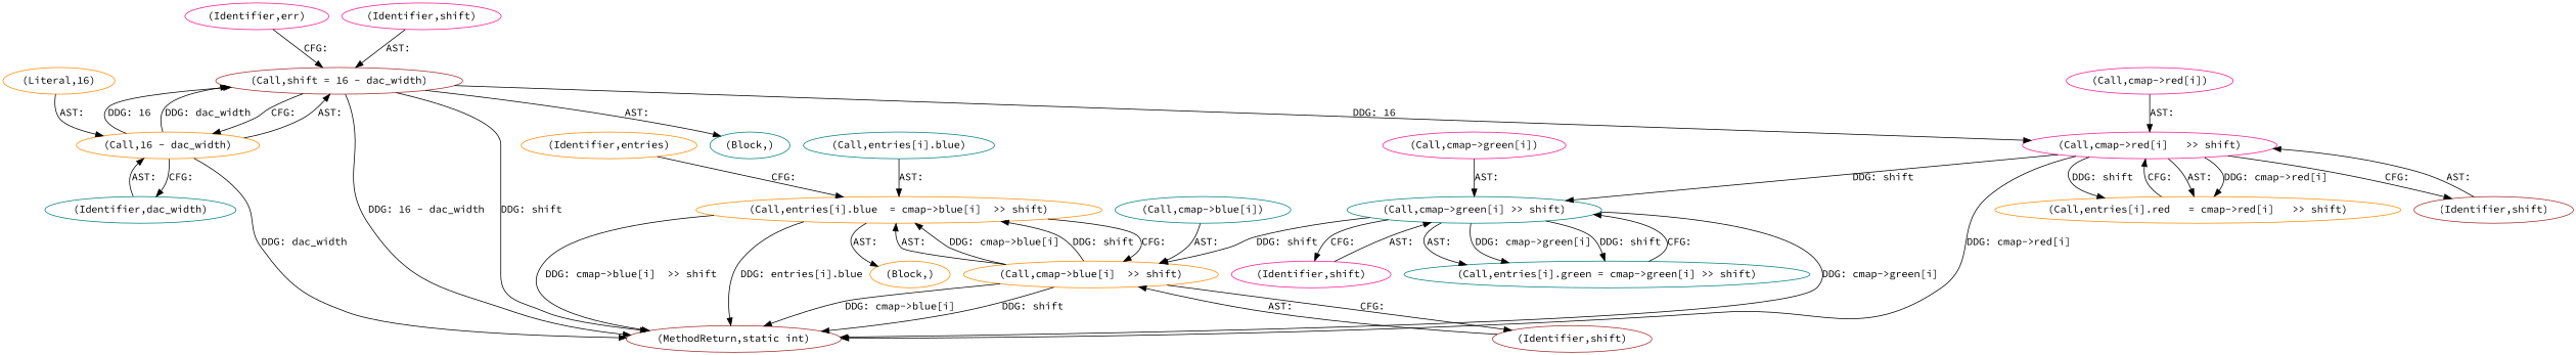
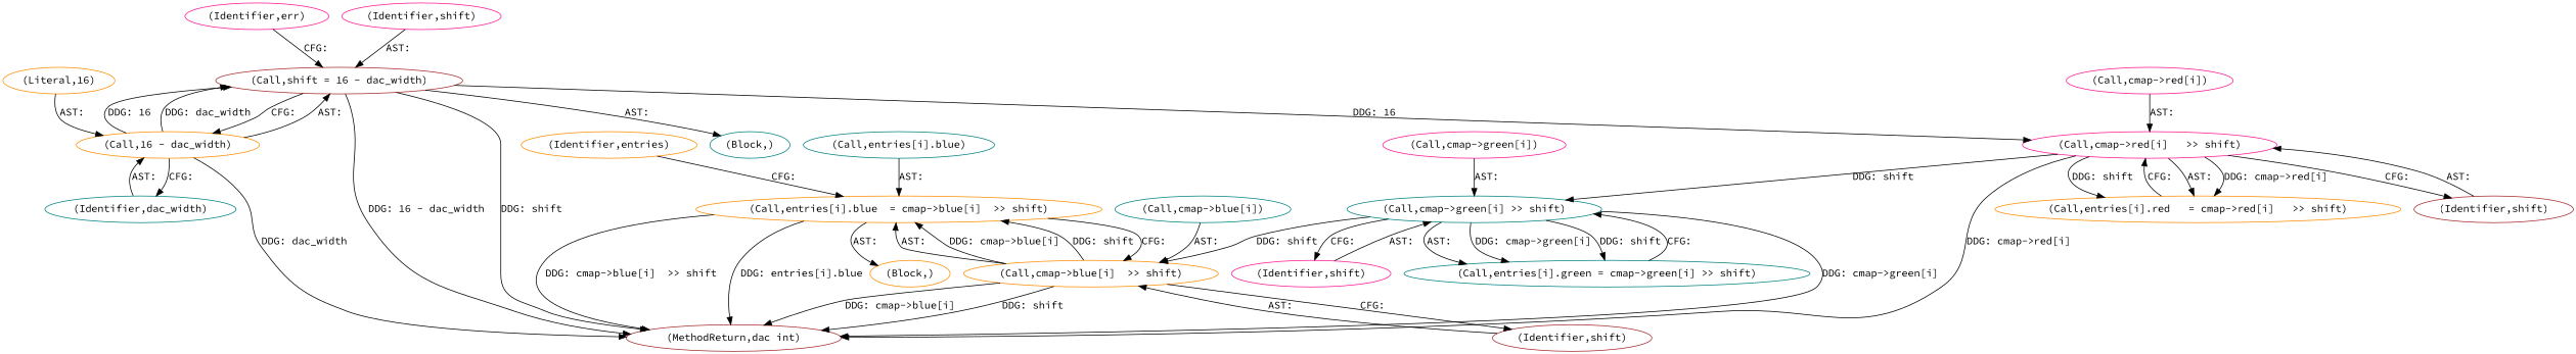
  digraph {
    fontname="Source Code Pro"
    node [color=darkorange fontname="Source Code Pro"]
    edge [fontname="Source Code Pro"]
    n1 [label="(Call,entries[i].blue  = cmap->blue[i]  >> shift)"]
    n2 [label="(Call,cmap->blue[i]  >> shift)"]
    n3 [label="(Block,)"]
-   n4 [color=brown label="(MethodReturn,static int)"]
+   n4 [color=brown label="(MethodReturn,dac int)"]
    n5 [color=brown label="(Identifier,shift)"]
    n6 [color=deeppink label="(Call,cmap->red[i]   >> shift)"]
    n7 [color=teal label="(Call,cmap->green[i] >> shift)"]
    n8 [label="(Call,entries[i].red   = cmap->red[i]   >> shift)"]
    n9 [color=brown label="(Identifier,shift)"]
    n10 [color=teal label="(Call,entries[i].green = cmap->green[i] >> shift)"]
    n11 [color=deeppink label="(Identifier,shift)"]
    n12 [color=brown label="(Call,shift = 16 - dac_width)"]
    n13 [label="(Call,16 - dac_width)"]
    n14 [color=teal label="(Block,)"]
    n15 [color=teal label="(Identifier,dac_width)"]
    n16 [color=teal label="(Call,cmap->blue[i])"]
    n17 [label="(Identifier,entries)"]
    n18 [color=teal label="(Call,entries[i].blue)"]
    n19 [color=deeppink label="(Identifier,err)"]
    n20 [color=deeppink label="(Call,cmap->red[i])"]
    n21 [label="(Literal,16)"]
    n22 [color=deeppink label="(Call,cmap->green[i])"]
    n23 [color=deeppink label="(Identifier,shift)"]
    n1 -> n2 [label="CFG: "]
    n1 -> n3 [label="AST: "]
    n1 -> n4 [label="DDG: cmap->blue[i]  >> shift"]
    n1 -> n4 [label="DDG: entries[i].blue"]
    n2 -> n1 [label="AST: "]
    n2 -> n1 [label="DDG: cmap->blue[i]"]
    n2 -> n1 [label="DDG: shift"]
    n2 -> n4 [label="DDG: shift"]
    n2 -> n4 [label="DDG: cmap->blue[i]"]
    n2 -> n5 [label="CFG: "]
    n5 -> n2 [label="AST: "]
    n6 -> n4 [label="DDG: cmap->red[i]"]
    n6 -> n7 [label="DDG: shift"]
    n6 -> n8 [label="AST: "]
    n6 -> n8 [label="DDG: cmap->red[i]"]
    n6 -> n8 [label="DDG: shift"]
    n6 -> n9 [label="CFG: "]
    n7 -> n2 [label="DDG: shift"]
    n7 -> n4 [label="DDG: cmap->green[i]"]
    n7 -> n10 [label="AST: "]
    n7 -> n10 [label="DDG: cmap->green[i]"]
    n7 -> n10 [label="DDG: shift"]
    n7 -> n11 [label="CFG: "]
    n8 -> n6 [label="CFG: "]
    n9 -> n6 [label="AST: "]
    n10 -> n7 [label="CFG: "]
    n11 -> n7 [label="AST: "]
    n12 -> n4 [label="DDG: shift"]
    n12 -> n4 [label="DDG: 16 - dac_width"]
    n12 -> n6 [label="DDG: 16"]
    n12 -> n13 [label="CFG: "]
    n12 -> n14 [label="AST: "]
    n13 -> n4 [label="DDG: dac_width"]
    n13 -> n12 [label="AST: "]
    n13 -> n12 [label="DDG: 16"]
    n13 -> n12 [label="DDG: dac_width"]
    n13 -> n15 [label="CFG: "]
    n15 -> n13 [label="AST: "]
    n16 -> n2 [label="AST: "]
    n17 -> n1 [label="CFG: "]
    n18 -> n1 [label="AST: "]
    n19 -> n12 [label="CFG: "]
    n20 -> n6 [label="AST: "]
    n21 -> n13 [label="AST: "]
    n22 -> n7 [label="AST: "]
    n23 -> n12 [label="AST: "]
  }
